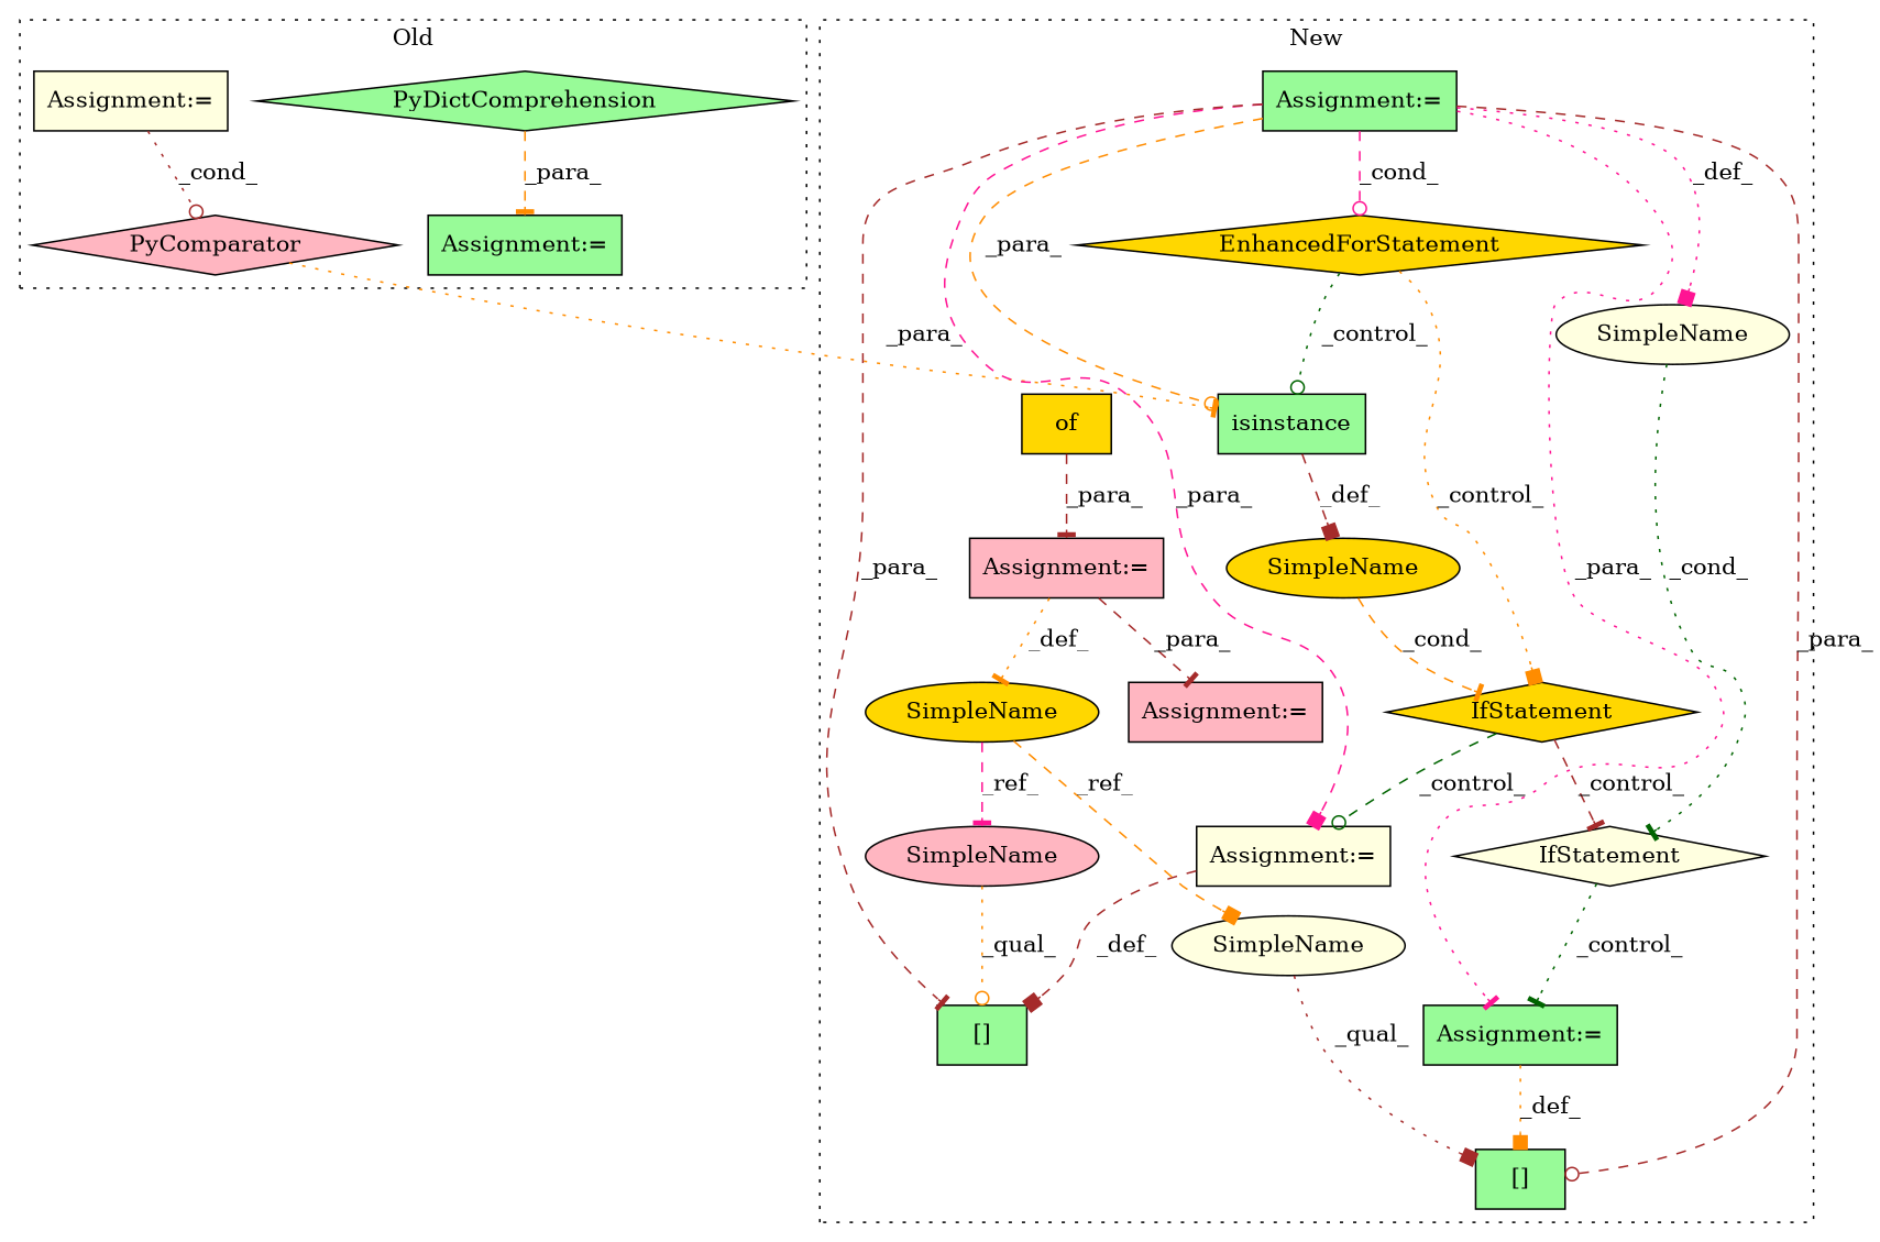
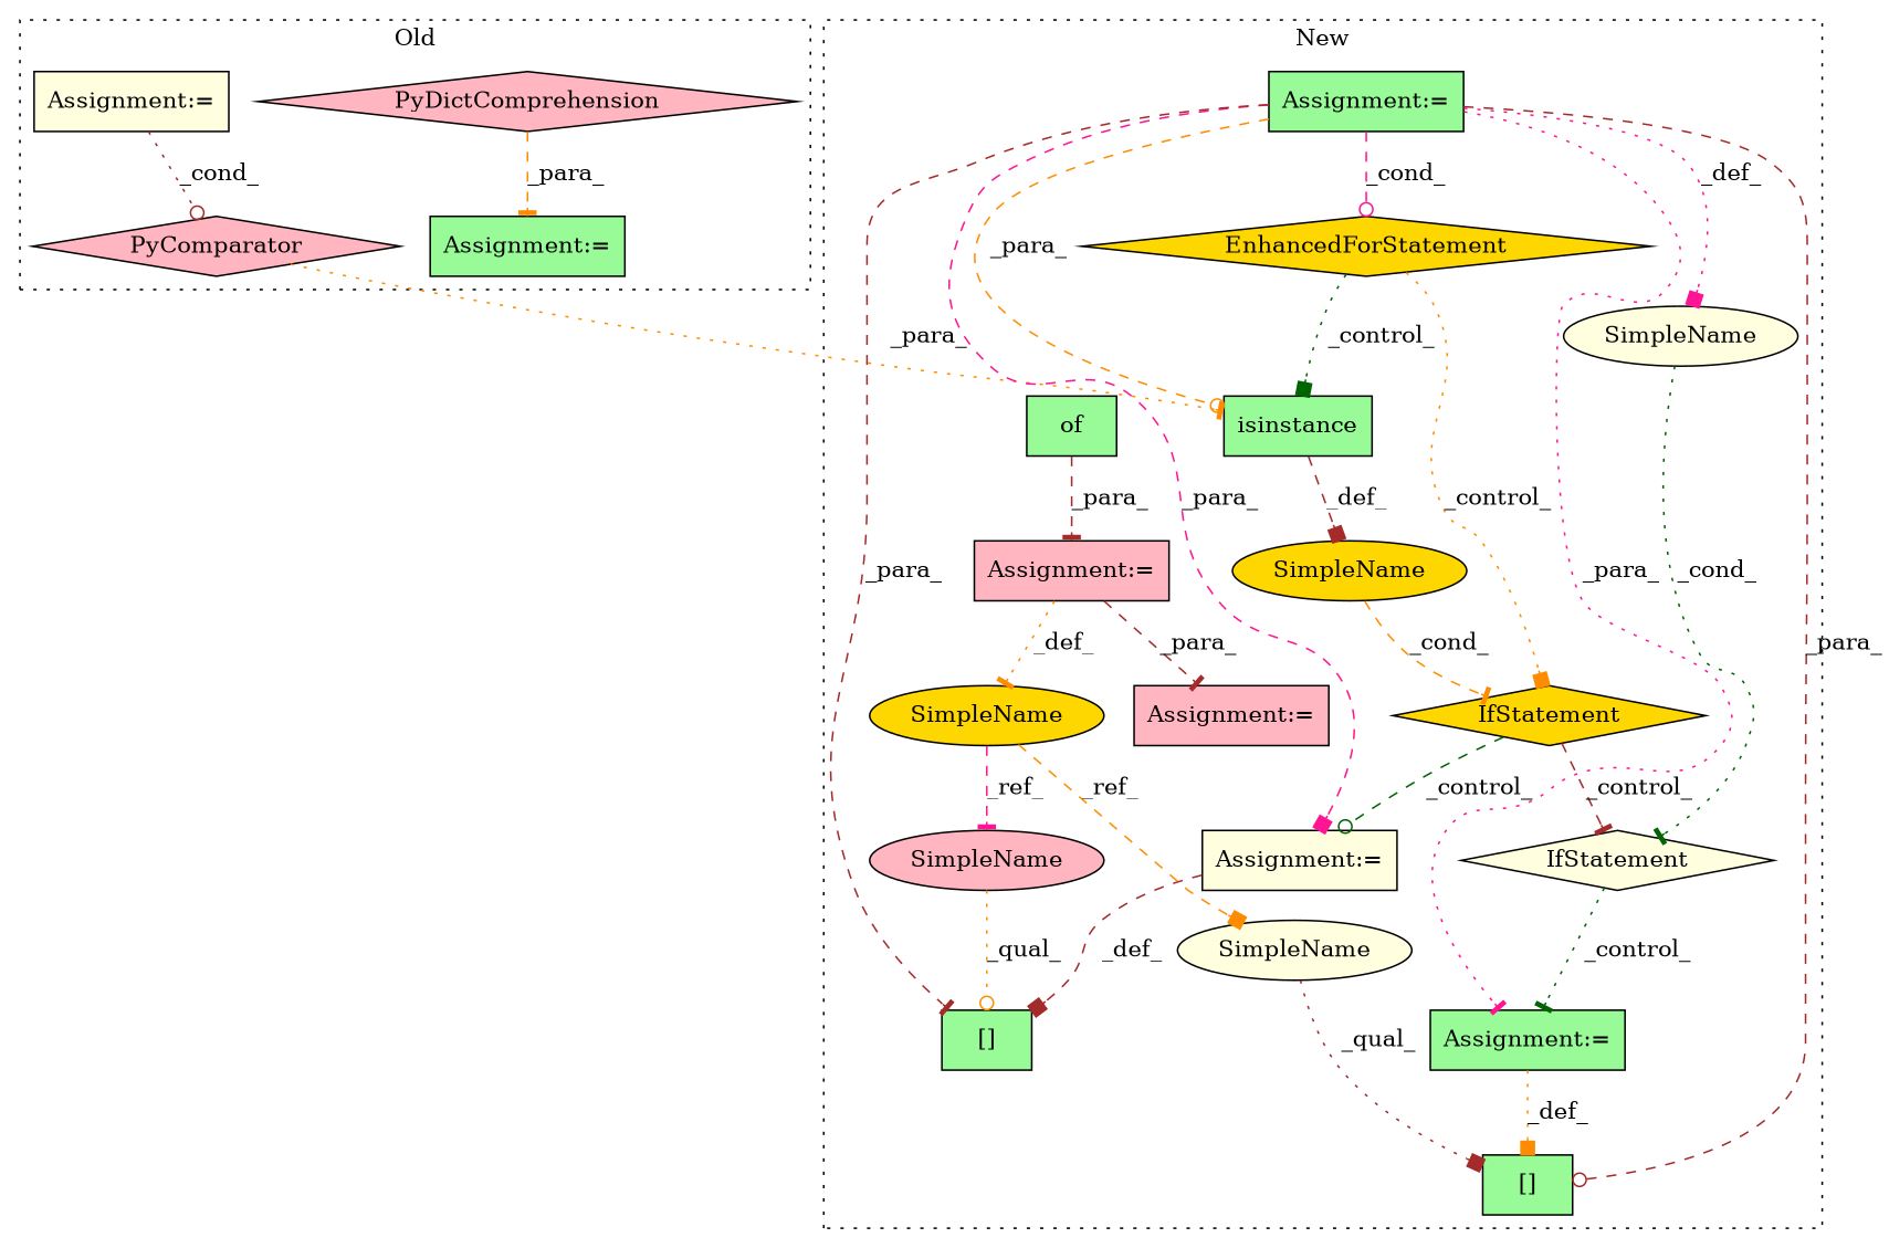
  digraph {
    node [a=7 fillcolor=palegreen l=1 shape=box style=filled]
    edge [arrowhead=tee color=darkorange style=dashed]
-   n1 [a=110 l=152 label=PyDictComprehension s=1649 shape=diamond]
+   n1 [a=110 fillcolor=lightpink l=152 label=PyDictComprehension s=1649 shape=diamond]
    n2 [a=113 fillcolor=lightpink l=29 label=PyComparator s=1764 shape=diamond]
    n3 [fillcolor=lightyellow l=29 label="Assignment:=" s=1764]
    n4 [label="Assignment:=" s=1623]
    n5 [a=70 fillcolor=gold l="53,2" label=EnhancedForStatement s="3646,3734" shape=diamond]
    n6 [l=6 label="Assignment:=" s=3384]
    n7 [label="Assignment:=" s=3926]
    n8 [a=2 l="7,1" label="[]" s="3914,3925"]
    n9 [fillcolor=lightpink label="Assignment:=" s=3631]
-   n10 [a=32 fillcolor=gold l=4 label=of s=3636]
+   n10 [a=32 l=4 label=of s=3636]
    n11 [a=25 fillcolor=gold l="4,2" label=IfStatement s="3744,3770" shape=diamond]
    n12 [a=42 fillcolor=gold label=SimpleName shape=ellipse l=""]
    n13 [fillcolor=lightyellow label="Assignment:=" s=3793]
    n14 [a=2 l="7,1" label="[]" s="3782,3792"]
    n15 [a=42 fillcolor=gold l=6 label=SimpleName s=3625 shape=ellipse]
    n16 [a=25 fillcolor=lightyellow l="4,2" label=IfStatement s="3849,3873" shape=diamond]
    n17 [a=42 fillcolor=lightyellow label=SimpleName shape=ellipse l=""]
    n18 [a=32 l="11,1" label=isinstance s="3748,3769"]
    n19 [fillcolor=lightpink label="Assignment:=" s=4044]
    n20 [a=42 fillcolor=lightyellow l=6 label=SimpleName s=3914 shape=ellipse]
    n21 [a=42 fillcolor=lightpink l=6 label=SimpleName s=3782 shape=ellipse]
    subgraph cluster_1 {
      label=Old
      style=dotted
      n1
      n2
      n3
      n4
    }
    subgraph cluster_2 {
      label=New
      style=dotted
      n5
      n6
      n7
      n8
      n9
      n10
      n11
      n12
      n13
      n14
      n15
      n16
      n17
      n18
      n19
      n20
      n21
    }
    n1 -> n4 [label=_para_]
    n2 -> n18 [label=_para_ style=dotted]
    n3 -> n2 [arrowhead=odot color=brown label=_cond_ style=dotted]
    n5 -> n11 [arrowhead=box label=_control_ style=dotted]
-   n5 -> n18 [arrowhead=odot color=darkgreen label=_control_ style=dotted]
+   n5 -> n18 [arrowhead=box color=darkgreen label=_control_ style=dotted]
    n6 -> n5 [arrowhead=odot color=deeppink label=_cond_]
    n6 -> n7 [color=deeppink label=_para_ style=dotted]
    n6 -> n8 [arrowhead=odot color=brown label=_para_]
    n6 -> n13 [arrowhead=box color=deeppink label=_para_]
    n6 -> n14 [color=brown label=_para_]
    n6 -> n17 [arrowhead=box color=deeppink label=_def_ style=dotted]
    n6 -> n18 [arrowhead=odot label=_para_]
    n7 -> n8 [arrowhead=box label=_def_ style=dotted]
    n9 -> n15 [label=_def_ style=dotted]
    n9 -> n19 [color=brown label=_para_]
    n10 -> n9 [color=brown label=_para_]
    n11 -> n13 [arrowhead=odot color=darkgreen label=_control_]
    n11 -> n16 [color=brown label=_control_]
    n12 -> n11 [label=_cond_]
    n13 -> n14 [arrowhead=box color=brown label=_def_]
    n15 -> n20 [arrowhead=box label=_ref_]
    n15 -> n21 [color=deeppink label=_ref_]
    n16 -> n7 [color=darkgreen label=_control_ style=dotted]
    n17 -> n16 [color=darkgreen label=_cond_ style=dotted]
    n18 -> n12 [arrowhead=box color=brown label=_def_]
    n20 -> n8 [arrowhead=box color=brown label=_qual_ style=dotted]
    n21 -> n14 [arrowhead=odot label=_qual_ style=dotted]
  }
